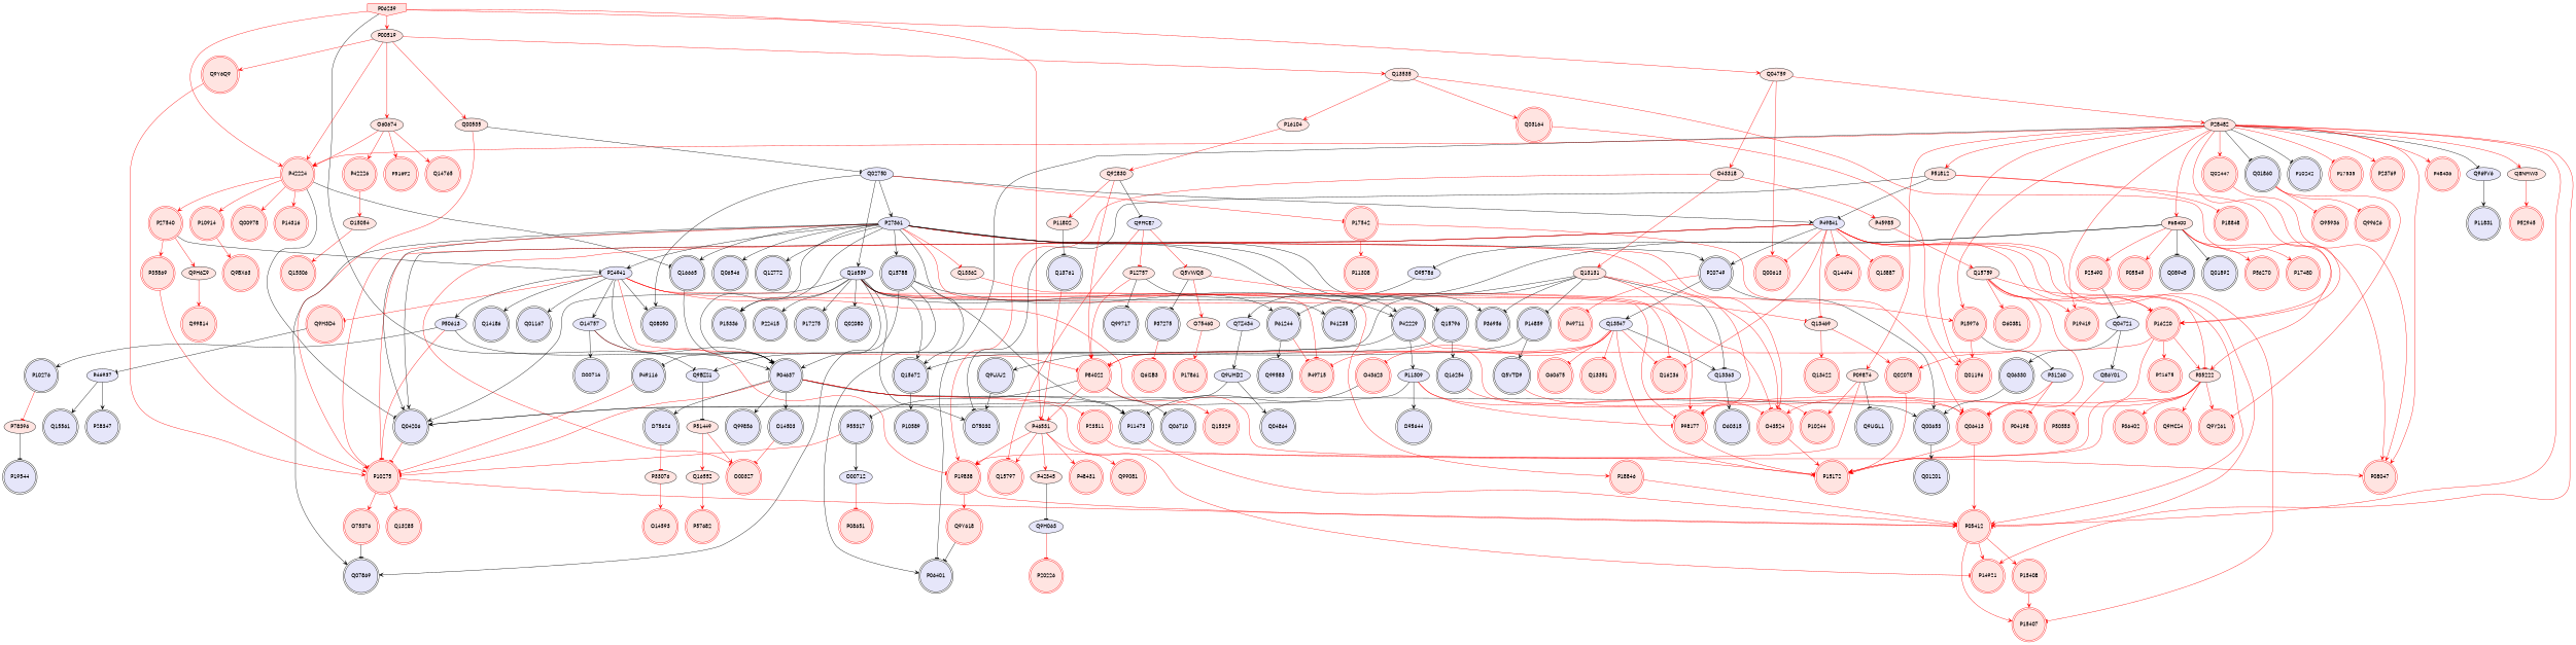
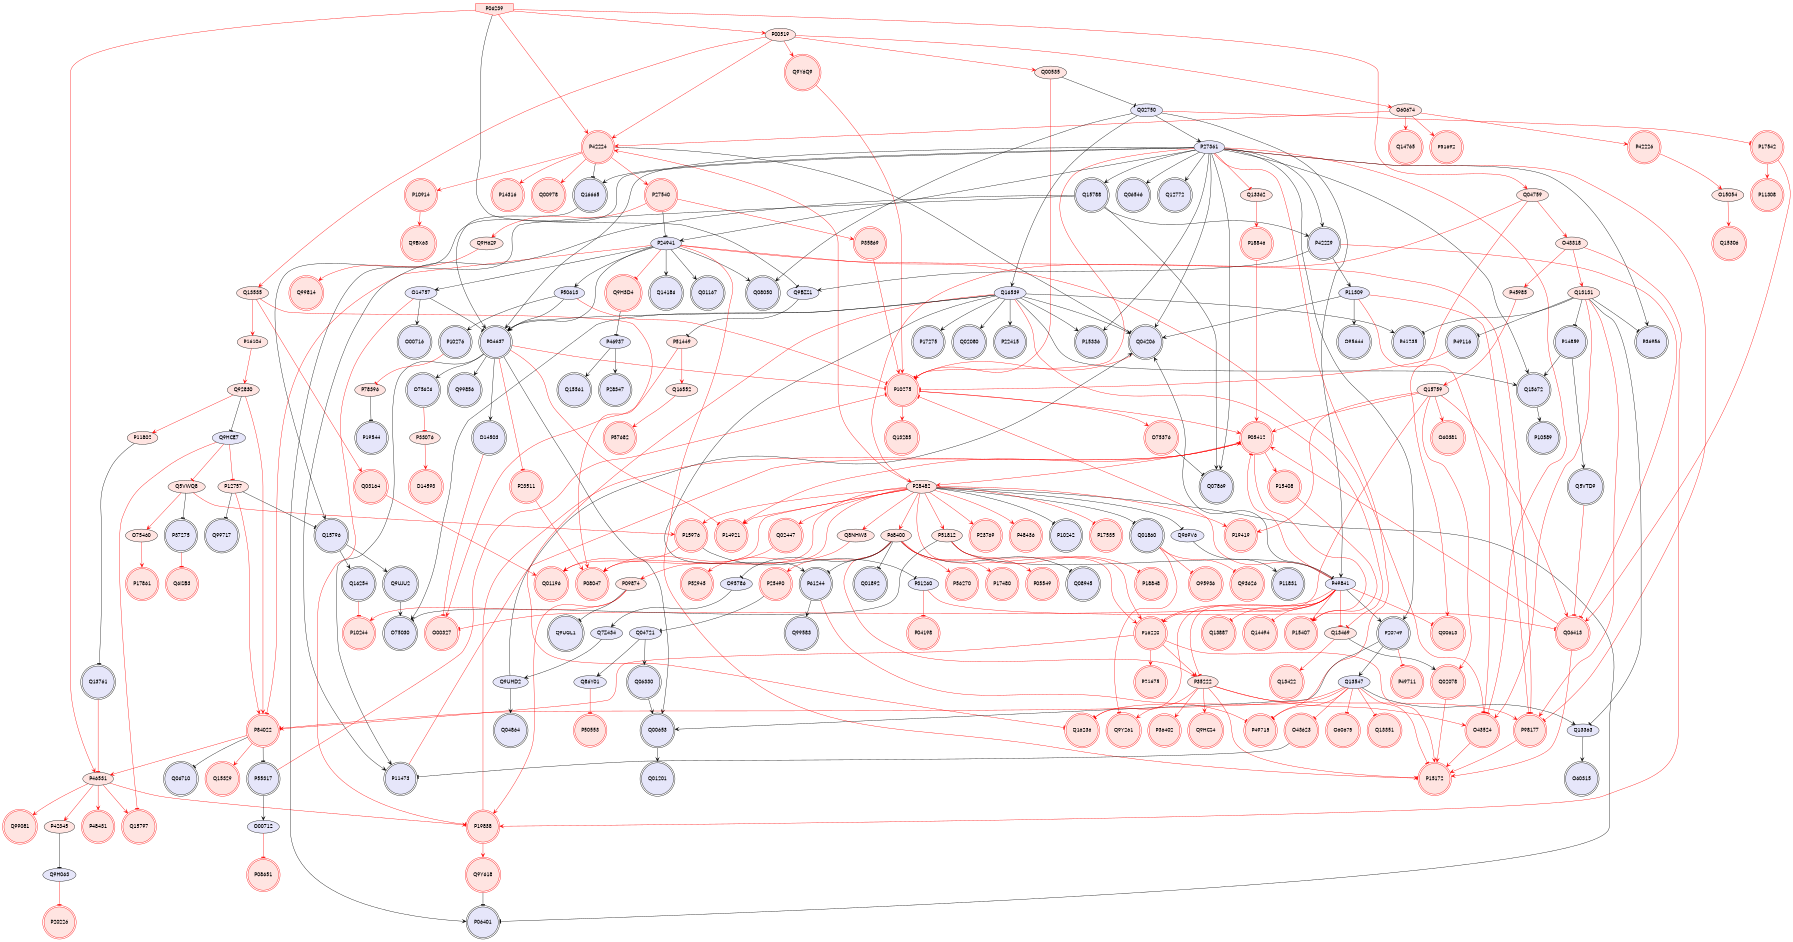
  digraph {
    fontname=Lato
    node [color=red fillcolor=mistyrose fontname=Lato shape=doublecircle style=filled]
    edge [arrowhead=vee color=red fontname=Lato penwidth=1]
    P06239 [shape=invhouse]
    Q9BZS1 [fillcolor=lavender color="" shape=""]
    P42224
    P46531 [color="" shape=""]
    P00519 [color="" shape=""]
    Q04759 [color="" shape=""]
    P51449 [color="" shape=""]
    Q04206 [color=black fillcolor=lavender]
    Q16665 [color=black fillcolor=lavender]
    P27540
    P10914
    P14316
    Q00978
    P19838
    P42345 [color="" shape=""]
    Q15797
    P48431
    Q99081
    Q00535 [color="" shape=""]
    Q13535 [color="" shape=""]
    O60674 [color="" shape=""]
    Q9Y6Q9
    Q00613
    P28482 [color="" shape=""]
    O43318 [color="" shape=""]
    O00327
    Q16552 [color="" shape=""]
    Q02750 [fillcolor=lavender color="" shape=""]
    P10275
    Q08050 [color=black fillcolor=lavender]
    P49841 [fillcolor=lavender color="" shape=""]
    P27361 [fillcolor=lavender color="" shape=""]
    Q16539 [fillcolor=lavender color="" shape=""]
    P17542
    P05412
    O75376
    Q13285
    P16220
    P20749 [color=black fillcolor=lavender]
    P35222 [color="" shape=""]
    P15407
    Q16236
    Q13469 [color="" shape=""]
    Q13887
    Q14494
    P24941 [fillcolor=lavender color="" shape=""]
    P04637 [color=black fillcolor=lavender]
    O43524
    P98177
    Q15796 [color=black fillcolor=lavender]
    P36956 [color=black fillcolor=lavender]
    Q15672 [color=black fillcolor=lavender]
    Q15788 [color=black fillcolor=lavender]
    P15336 [color=black fillcolor=lavender]
    Q06546 [color=black fillcolor=lavender]
    P42229 [color=black fillcolor=lavender]
    Q12772 [color=black fillcolor=lavender]
    Q07869 [color=black fillcolor=lavender]
    P49715
    Q13362 [color="" shape=""]
    O75030 [color=black fillcolor=lavender]
    P41235 [color=black fillcolor=lavender]
    P61244 [color=black fillcolor=lavender]
    P22415 [color=black fillcolor=lavender]
    P17275 [color=black fillcolor=lavender]
    Q02080 [color=black fillcolor=lavender]
    Q06413
    P11308
    Q9H3D4
    O14757 [fillcolor=lavender color="" shape=""]
    P50613 [fillcolor=lavender color="" shape=""]
    Q14186 [color=black fillcolor=lavender]
    Q01167 [color=black fillcolor=lavender]
    P84022
    P15172
    Q00653 [color=black fillcolor=lavender]
    Q99856 [color=black fillcolor=lavender]
    O75626 [color=black fillcolor=lavender]
    P11473 [color=black fillcolor=lavender]
    O14503 [color=black fillcolor=lavender]
    P23511
    P14921
    P46937 [fillcolor=lavender color="" shape=""]
    O00716 [color=black fillcolor=lavender]
    P10276 [color=black fillcolor=lavender]
    Q06710 [color=black fillcolor=lavender]
    P55317 [color=black fillcolor=lavender]
    Q15329
    P51812 [color="" shape=""]
    P18848
    P21675
    Q13547 [fillcolor=lavender color="" shape=""]
    P49711
    Q9Y261
    P36402
    Q9HCS4
    P15408
    Q02078
    Q13422
    P12757 [color="" shape=""]
    Q99717 [color=black fillcolor=lavender]
    Q9UJU2 [color=black fillcolor=lavender]
    Q16254 [color=black fillcolor=lavender]
    Q13131 [color="" shape=""]
    P14859 [color=black fillcolor=lavender]
    Q13363 [fillcolor=lavender color="" shape=""]
    P49116 [color=black fillcolor=lavender]
    Q5VTD9 [color=black fillcolor=lavender]
    O60315 [color=black fillcolor=lavender]
    P10589 [color=black fillcolor=lavender]
    P06401 [color=black fillcolor=lavender]
    P11309 [fillcolor=lavender color="" shape=""]
    P18846
    P10244
    Q01201 [color=black fillcolor=lavender]
    P33076 [color="" shape=""]
    P08047
    O43623
    O60675
    Q13351
    O95644 [color=black fillcolor=lavender]
    Q15561 [color=black fillcolor=lavender]
    P28347 [color=black fillcolor=lavender]
    Q04721 [fillcolor=lavender color="" shape=""]
    P25490
    Q06330 [color=black fillcolor=lavender]
    Q86Y01 [fillcolor=lavender color="" shape=""]
    P50553
    Q9Y618
    P78396 [color="" shape=""]
    Q9H063 [fillcolor=lavender color="" shape=""]
    P20226
    O14593
    Q99583 [color=black fillcolor=lavender]
    Q9H6Z9 [color="" shape=""]
    P35869
    Q9BX63
    P19544 [color=black fillcolor=lavender]
    P10242 [color=black fillcolor=lavender]
    P68400 [color="" shape=""]
    Q969V6 [fillcolor=lavender color="" shape=""]
    P09874 [color="" shape=""]
    Q01860 [color=black fillcolor=lavender]
    P15976
    P19419
    Q01196
    P17535
    Q02447
    P23769
    Q8NHW3 [color="" shape=""]
    P48436
    Q08945 [color=black fillcolor=lavender]
    O95786 [fillcolor=lavender color="" shape=""]
    Q01892 [color=black fillcolor=lavender]
    P56270
    P17480
    P05549
    P11831 [color=black fillcolor=lavender]
    Q9UGL1 [color=black fillcolor=lavender]
    O95936
-   Q99626
+   Q99626 [label=Q93626]
    P31260 [fillcolor=lavender color="" shape=""]
    P52945
    Q7Z434 [fillcolor=lavender color="" shape=""]
    Q9UHD2 [fillcolor=lavender color="" shape=""]
    O00712 [fillcolor=lavender color="" shape=""]
    P11802 [color="" shape=""]
    Q13761 [color=black fillcolor=lavender]
    Q04864 [color=black fillcolor=lavender]
    P08651
    Q92830 [color="" shape=""]
    Q9HCE7 [fillcolor=lavender color="" shape=""]
    Q5VWQ8 [color="" shape=""]
    P37275 [color=black fillcolor=lavender]
    O75460 [color="" shape=""]
    Q6ISB3
    P17861
    P04198
    Q99814
    P16104 [color="" shape=""]
    Q03164
    P51692
    Q14765
    P42226
    P45985 [color="" shape=""]
    Q15759 [color="" shape=""]
    O60381
    P57682
    O15054 [color="" shape=""]
    Q15306
    P06239 -> Q9BZS1 [arrowhead=tee color=black]
    P06239 -> P42224
    P06239 -> P46531
    P06239 -> P00519
    P06239 -> Q04759
    Q9BZS1 -> P51449 [arrowhead=tee color=black]
    P42224 -> Q04206 [arrowhead=tee color=black]
    P42224 -> Q16665 [arrowhead=tee color=black]
    P42224 -> P27540
    P42224 -> P10914
    P42224 -> P14316
    P42224 -> Q00978
    P46531 -> P19838
    P46531 -> P42345
    P46531 -> Q15797
    P46531 -> P48431
    P46531 -> Q99081
    P00519 -> P42224
    P00519 -> Q00535
    P00519 -> Q13535
    P00519 -> O60674
    P00519 -> Q9Y6Q9
    Q04759 -> Q00613
    Q04759 -> P28482
    Q04759 -> O43318
    P51449 -> O00327
    P51449 -> Q16552
    Q04206 -> P10275 [arrowhead=tee]
    Q16665 -> P04637 [color=black]
    P27540 -> P24941 [arrowhead=tee color=black]
    P27540 -> Q9H6Z9
    P27540 -> P35869
    P10914 -> Q9BX63
    P19838 -> P05412
    P19838 -> Q9Y618
    P42345 -> Q9H063 [arrowhead=tee color=black]
    Q00535 -> Q02750 [arrowhead=tee color=black]
    Q00535 -> P10275
    Q13535 -> P08047
    Q13535 -> P16104
    Q13535 -> Q03164
    O60674 -> P42224
    O60674 -> P51692
    O60674 -> Q14765
    O60674 -> P42226
    Q9Y6Q9 -> P10275
    P28482 -> P42224
-   P28482 -> P05412
+   P05412 -> P28482
    P28482 -> P16220
    P28482 -> P14921
    P28482 -> P51812
    P28482 -> P06401 [arrowhead=tee color=black]
    P28482 -> P08047
    P28482 -> P10242 [arrowhead=tee color=black]
    P28482 -> P68400
    P28482 -> Q969V6 [arrowhead=tee color=black]
    P28482 -> P09874
    P28482 -> Q01860 [arrowhead=tee color=black]
    P28482 -> P15976
    P28482 -> P19419
    P28482 -> Q01196
    P28482 -> P17535 [arrowhead=tee]
    P28482 -> Q02447
    P28482 -> P23769
    P28482 -> Q8NHW3
    P28482 -> P48436
    O43318 -> P19838
    O43318 -> Q13131
    O43318 -> P45985
    Q16552 -> P57682
    Q02750 -> Q08050 [color=black]
    Q02750 -> P49841 [color=black]
    Q02750 -> P27361 [color=black]
    Q02750 -> Q16539 [color=black]
    Q02750 -> P17542 [arrowhead=tee]
    P10275 -> P05412
    P10275 -> O75376
    P10275 -> Q13285
    P49841 -> Q04206 [color=black]
    P49841 -> Q00613 [arrowhead=tee]
    P49841 -> O00327 [arrowhead=tee]
    P49841 -> P10275 [arrowhead=tee]
    P49841 -> P05412 [arrowhead=tee]
    P49841 -> P16220 [arrowhead=tee]
    P49841 -> P20749 [color=black]
    P49841 -> P35222 [arrowhead=tee]
    P49841 -> P15407 [arrowhead=tee]
    P49841 -> Q16236 [arrowhead=tee]
    P49841 -> Q13469 [arrowhead=tee]
    P49841 -> Q13887 [arrowhead=tee]
    P49841 -> Q14494 [arrowhead=tee]
    P27361 -> Q04206 [color=black]
    P27361 -> Q16665 [color=black]
    P27361 -> P10275 [arrowhead=tee]
    P27361 -> P20749 [color=black]
    P27361 -> P24941 [color=black]
    P27361 -> P04637 [color=black]
    P27361 -> O43524 [arrowhead=tee]
    P27361 -> P98177 [arrowhead=tee]
    P27361 -> Q15796 [color=black]
    P27361 -> P36956 [color=black]
    P27361 -> Q15672 [color=black]
    P27361 -> Q15788 [color=black]
    P27361 -> P15336 [color=black]
    P27361 -> Q06546 [color=black]
    P27361 -> P42229 [color=black]
    P27361 -> Q12772 [color=black]
    P27361 -> Q07869 [color=black]
    P27361 -> P49715 [arrowhead=tee]
    P27361 -> Q13362 [arrowhead=tee]
    Q16539 -> Q04206 [color=black]
    Q16539 -> Q16236 [arrowhead=tee]
    Q16539 -> Q13469 [arrowhead=tee]
    Q16539 -> P04637 [color=black]
    Q16539 -> Q15672 [color=black]
    Q16539 -> P15336 [color=black]
    Q16539 -> O75030 [color=black]
    Q16539 -> P41235 [color=black]
    Q16539 -> P61244 [color=black]
    Q16539 -> P22415 [color=black]
    Q16539 -> P17275 [color=black]
    Q16539 -> Q02080 [color=black]
    P17542 -> Q06413
    P17542 -> P11308
    P05412 -> P15407
    P05412 -> P14921
    P05412 -> P15408
    O75376 -> Q07869 [arrowhead=tee color=black]
    P16220 -> P35222
    P16220 -> P84022
    P16220 -> P15172
    P16220 -> P21675
    P20749 -> Q00653 [color=black]
    P20749 -> Q13547 [color=black]
    P20749 -> P49711 [arrowhead=tee]
    P35222 -> O43524
    P35222 -> P98177
    P35222 -> P15172
    P35222 -> Q9Y261
    P35222 -> P36402
    P35222 -> Q9HCS4
-   Q13469 -> Q02078
+   Q13469 -> Q02078 [color=black]
    Q13469 -> Q13422
    P24941 -> Q08050 [color=black]
    P24941 -> P04637 [color=black]
    P24941 -> O43524 [arrowhead=tee]
    P24941 -> P98177 [arrowhead=tee]
    P24941 -> Q9H3D4 [arrowhead=tee]
    P24941 -> O14757 [color=black]
    P24941 -> P50613 [color=black]
    P24941 -> Q14186 [color=black]
    P24941 -> Q01167 [color=black]
    P24941 -> P84022 [arrowhead=tee]
    P24941 -> P15172 [arrowhead=tee]
    P04637 -> P10275 [arrowhead=tee]
    P04637 -> Q00653 [color=black]
    P04637 -> Q99856 [color=black]
    P04637 -> O75626 [color=black]
    P04637 -> P11473 [color=black]
    P04637 -> O14503 [color=black]
    P04637 -> P23511 [arrowhead=tee]
    P04637 -> P14921 [arrowhead=tee]
    O43524 -> P15172
    P98177 -> P15172
    Q15796 -> Q9UJU2 [color=black]
    Q15796 -> Q16254 [color=black]
    Q15672 -> P10589 [color=black]
    Q15788 -> P42229 [color=black]
    Q15788 -> Q07869 [color=black]
    Q15788 -> P11473 [color=black]
    Q15788 -> P06401 [color=black]
    P42229 -> Q9BZS1 [color=black]
    P42229 -> Q06413 [arrowhead=tee]
    P42229 -> P11309 [color=black]
    Q13362 -> P18846
    P61244 -> P49715 [arrowhead=tee]
    P61244 -> Q99583 [color=black]
    Q06413 -> P05412
    Q06413 -> P15172
    Q9H3D4 -> P46937 [arrowhead=tee color=black]
    O14757 -> P19838 [arrowhead=tee]
    O14757 -> P04637 [arrowhead=tee color=black]
    O14757 -> O00716 [color=black]
    P50613 -> P10275 [arrowhead=tee]
    P50613 -> P04637 [color=black]
    P50613 -> P10276 [color=black]
    P84022 -> P46531
    P84022 -> Q06710 [arrowhead=tee color=black]
    P84022 -> P55317 [arrowhead=tee color=black]
    P84022 -> Q15329
    Q00653 -> Q01201 [color=black]
    O75626 -> P33076 [arrowhead=tee]
    P11473 -> P05412 [arrowhead=tee]
    O14503 -> O00327 [arrowhead=tee]
    P23511 -> P08047
    P46937 -> Q15561 [color=black]
    P46937 -> P28347 [color=black]
    P10276 -> P78396 [arrowhead=tee]
    P55317 -> P10275 [arrowhead=tee]
    P55317 -> O00712 [color=black]
    P51812 -> P49841 [arrowhead=tee color=black]
    P51812 -> P16220
    P51812 -> O75030 [arrowhead=tee color=black]
    P51812 -> P18848 [arrowhead=tee]
    Q13547 -> Q16236 [arrowhead=tee]
    Q13547 -> P49715 [arrowhead=tee]
    Q13547 -> P84022 [arrowhead=tee]
    Q13547 -> P15172 [arrowhead=tee]
    Q13547 -> Q13363 [color=black]
    Q13547 -> O43623 [arrowhead=tee]
    Q13547 -> O60675 [arrowhead=tee]
    Q13547 -> Q13351 [arrowhead=tee]
    P15408 -> P15407
    Q02078 -> P15172
    P12757 -> Q15796 [arrowhead=tee color=black]
    P12757 -> P84022
    P12757 -> Q99717 [arrowhead=tee color=black]
    Q9UJU2 -> O75030 [color=black]
    Q16254 -> P10244 [arrowhead=tee]
    Q13131 -> O43524
    Q13131 -> P98177
    Q13131 -> P36956 [arrowhead=tee color=black]
    Q13131 -> P41235 [arrowhead=tee color=black]
    Q13131 -> P14859 [arrowhead=tee color=black]
    Q13131 -> Q13363 [arrowhead=tee color=black]
    Q13131 -> P49116 [arrowhead=tee color=black]
    P14859 -> Q15672 [color=black]
    P14859 -> Q5VTD9 [color=black]
    Q13363 -> O60315 [color=black]
    P49116 -> P10275 [arrowhead=tee]
    Q5VTD9 -> Q06413 [arrowhead=tee]
    P11309 -> Q04206 [color=black]
    P11309 -> O43524 [arrowhead=tee]
    P11309 -> P98177 [arrowhead=tee]
    P11309 -> O95644 [color=black]
    P18846 -> P05412
    P33076 -> O14593
    O43623 -> P11473 [arrowhead=tee color=black]
    Q04721 -> Q06330 [color=black]
    Q04721 -> Q86Y01 [color=black]
    P25490 -> Q04721 [arrowhead=tee color=black]
    Q06330 -> Q00653 [color=black]
    Q86Y01 -> P50553 [arrowhead=tee]
    Q9Y618 -> P06401 [arrowhead=tee color=black]
    P78396 -> P19544 [arrowhead=tee color=black]
    Q9H063 -> P20226 [arrowhead=tee]
    Q9H6Z9 -> Q99814
    P35869 -> P10275
    P68400 -> P35222
    P68400 -> P61244 [arrowhead=tee color=black]
    P68400 -> P25490
    P68400 -> Q08945 [arrowhead=tee color=black]
    P68400 -> O95786 [arrowhead=tee color=black]
    P68400 -> Q01892 [arrowhead=tee color=black]
    P68400 -> P56270
    P68400 -> P17480
    P68400 -> P05549
    Q969V6 -> P11831 [color=black]
    P09874 -> P19838
    P09874 -> P10244
    P09874 -> Q9UGL1 [arrowhead=tee color=black]
    Q01860 -> Q9Y261 [arrowhead=tee]
    Q01860 -> O95936 [arrowhead=tee]
    Q01860 -> Q99626 [arrowhead=tee]
    P15976 -> Q01196
    P15976 -> P31260 [arrowhead=tee color=black]
    Q02447 -> P08047
    Q8NHW3 -> P52945
    O95786 -> Q7Z434 [color=black]
    P31260 -> Q06413 [arrowhead=tee]
    P31260 -> P04198 [arrowhead=tee]
    Q7Z434 -> Q9UHD2 [color=black]
    Q9UHD2 -> Q04206 [color=black]
    Q9UHD2 -> Q04864 [color=black]
    O00712 -> P08651 [arrowhead=tee]
    P11802 -> Q13761 [arrowhead=tee color=black]
    Q13761 -> P46531 [arrowhead=tee]
    Q92830 -> P84022
    Q92830 -> P11802
    Q92830 -> Q9HCE7 [arrowhead=tee color=black]
    Q9HCE7 -> Q15797 [arrowhead=tee]
    Q9HCE7 -> P12757 [arrowhead=tee]
    Q9HCE7 -> Q5VWQ8 [arrowhead=tee]
    Q5VWQ8 -> P15976
    Q5VWQ8 -> P37275 [arrowhead=tee color=black]
    Q5VWQ8 -> O75460
    P37275 -> Q6ISB3 [arrowhead=tee]
    O75460 -> P17861
    P16104 -> Q92830
    Q03164 -> Q01196
    P42226 -> O15054
    P45985 -> Q15759
    Q15759 -> P05412
    Q15759 -> P16220
    Q15759 -> Q06413
    Q15759 -> Q02078
    Q15759 -> P19419
    Q15759 -> O60381
    O15054 -> Q15306
  }
